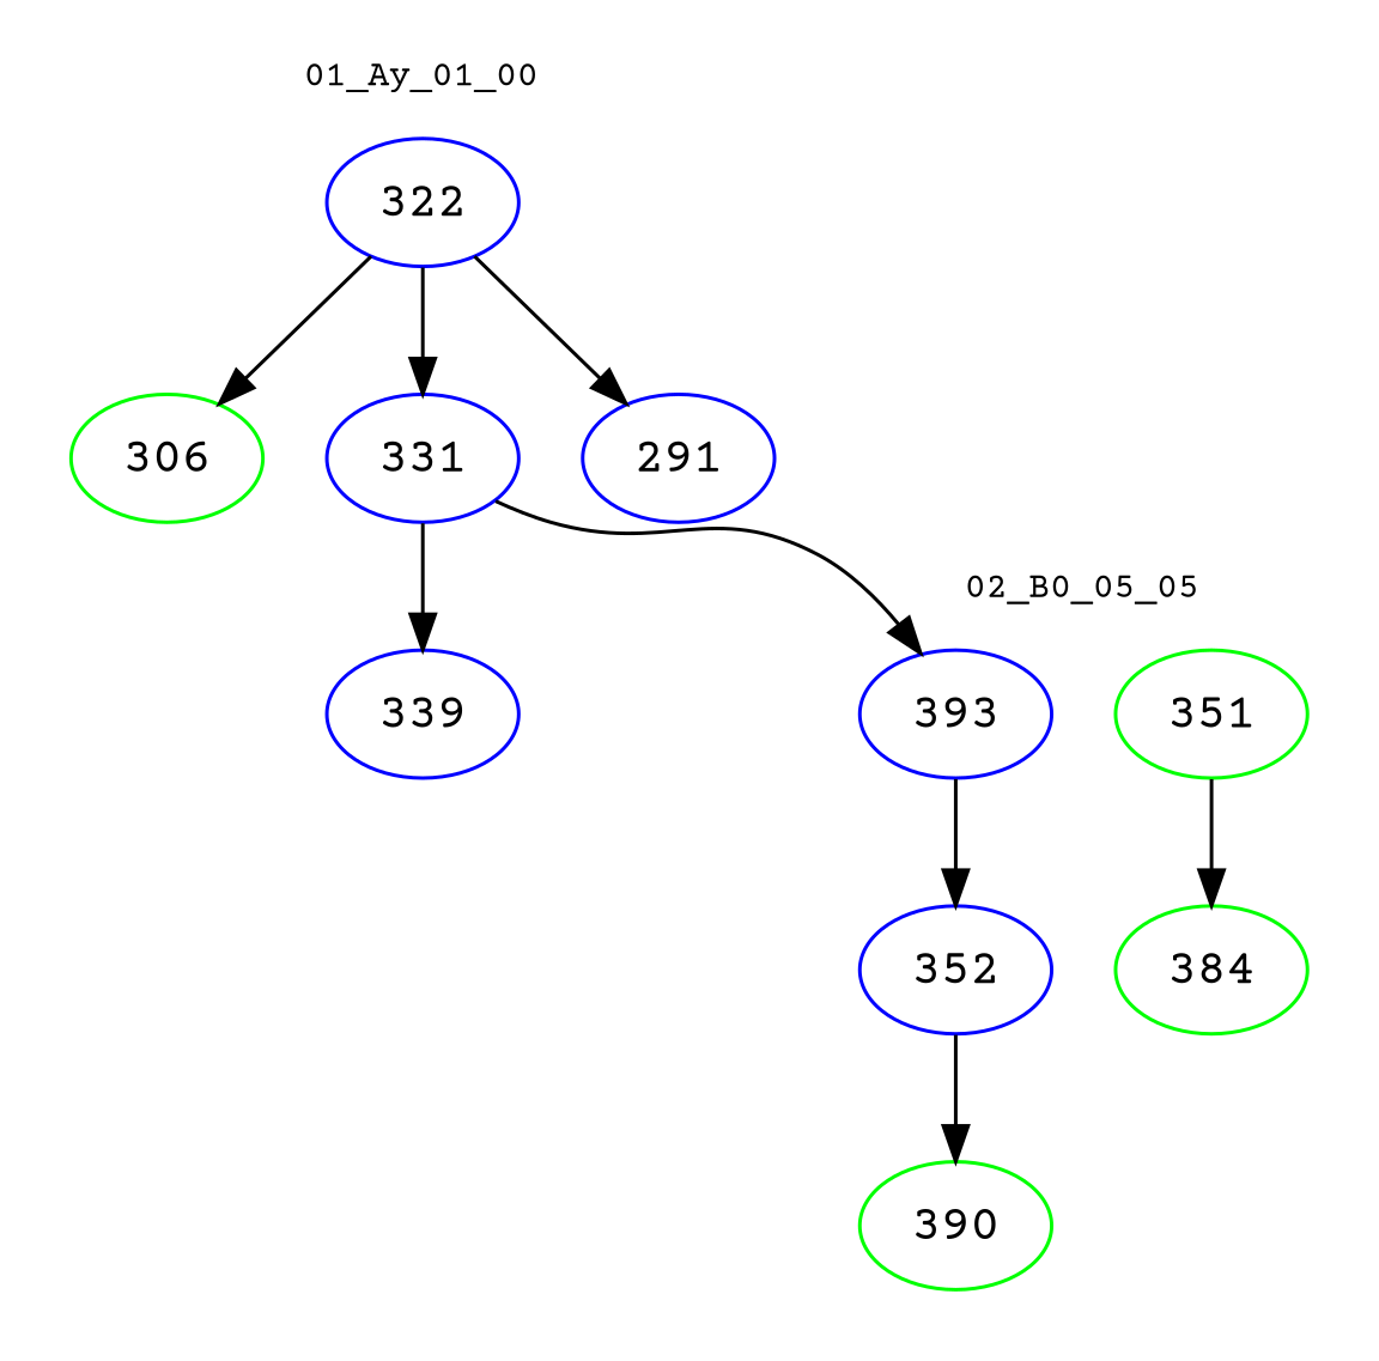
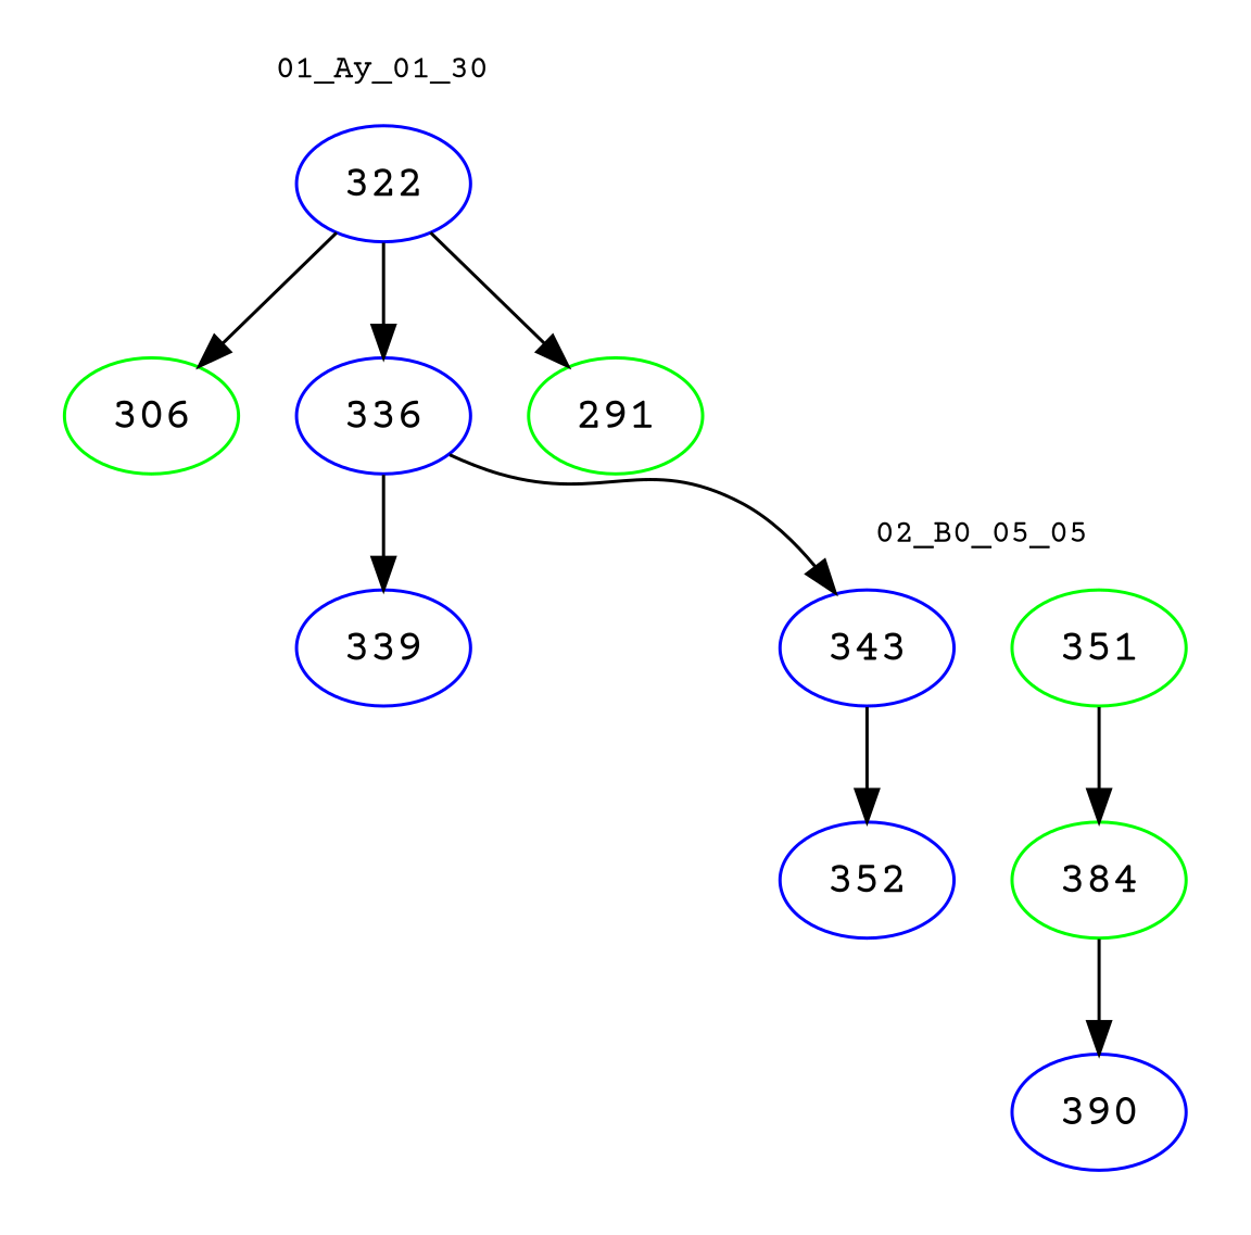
  digraph {
    fontname="Courier Prime"
    node [color=blue fontname="Courier Prime"]
    edge [color=black fontname="Courier Prime"]
    n1 [label=322]
    n2 [color=green label=306]
-   n3 [label=331]
-   n4 [label=291]
+   n3 [label=336]
+   n4 [color=green label=291]
    n5 [label=339]
    n6 [color=green label=351]
-   n7 [label=393]
+   n7 [label=343]
    n8 [color=green label=384]
    n9 [label=352]
-   n10 [color=green label=390]
+   n10 [label=390]
    subgraph cluster_1 {
      color=white
      fontsize=10
-     label="01_Ay_01_00"
+     label="01_Ay_01_30"
      n1
      n2
      n3
      n4
      n5
    }
    subgraph cluster_2 {
      color=white
      fontsize=10
      label="02_B0_05_05"
      n6
      n7
      n8
      n9
      n10
    }
    n1 -> n2
    n1 -> n3
    n1 -> n4
    n3 -> n5
    n3 -> n7
    n6 -> n8
    n7 -> n9
-   n9 -> n10
+   n8 -> n10
  }
